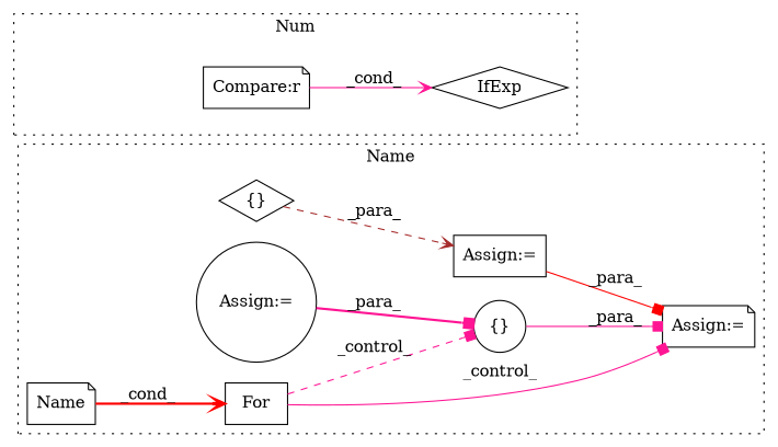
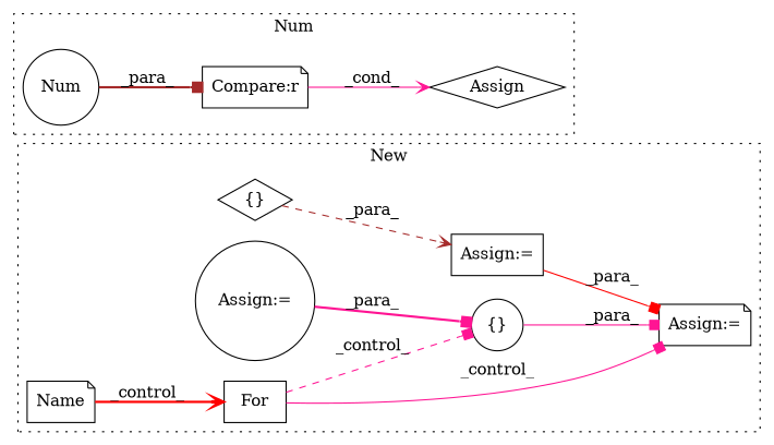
  digraph {
    rankdir=LR
    node [a=68 l=3 shape=note]
    edge [arrowhead=box color=deeppink style=solid]
    n1 [a=59 l="2,1" label="{}" s="3982,3982" shape=diamond]
    n2 [l=4 label="Assign:=" s=4152]
    n3 [label="Assign:=" s=3979 shape=box]
    n4 [a=59 l="1,0" label="{}" s="4156,4197" shape=circle]
    n5 [a=107 l="4,5" label=For s="4074,4100" shape=box]
    n6 [a=87 l=1 label=Name s=4078]
    n7 [label="Assign:=" s=3950 shape=circle]
-   n8 [a=51 l="4,6" label=IfExp s="6197,6206" shape=diamond]
+   n8 [a=51 l="4,6" label=Assign s="6197,6206" shape=diamond]
    n9 [a=40 l=5 label="Compare:r" s=6201]
+   n10 [a=76 l=1 label=Num s=6205 shape=circle]
    subgraph cluster_1 {
-     label=Name
+     label=New
      style=dotted
      n1
      n2
      n3
      n4
      n5
      n6
      n7
    }
    subgraph cluster_2 {
      label=Num
      style=dotted
      n8
      n9
+     n10
    }
    n1 -> n3 [arrowhead=vee color=brown label=_para_ style=dashed]
    n3 -> n2 [color=red label=_para_]
    n4 -> n2 [label=_para_]
    n5 -> n2 [label=_control_]
    n5 -> n4 [label=_control_ style=dashed]
-   n6 -> n5 [arrowhead=vee color=red label=_cond_ style=bold]
+   n6 -> n5 [arrowhead=vee color=red label=_control_ style=bold]
    n7 -> n4 [label=_para_ style=bold]
    n9 -> n8 [arrowhead=vee label=_cond_]
+   n10 -> n9 [color=brown label=_para_ style=bold]
  }
